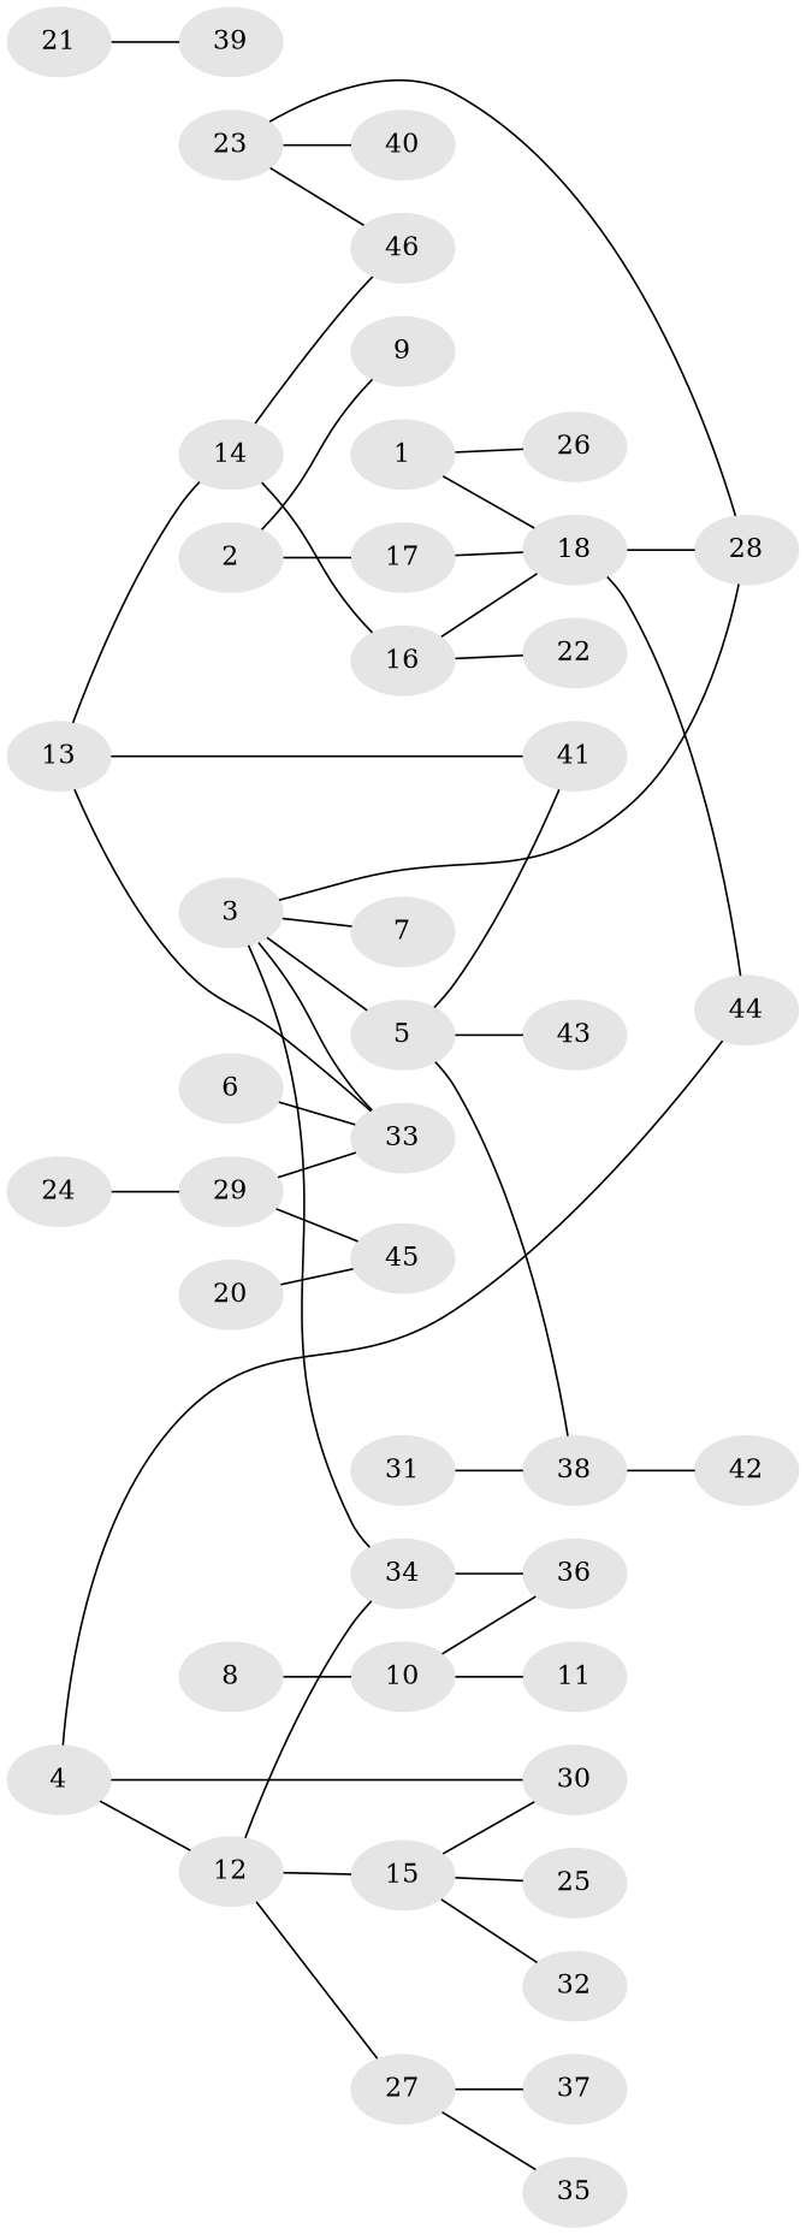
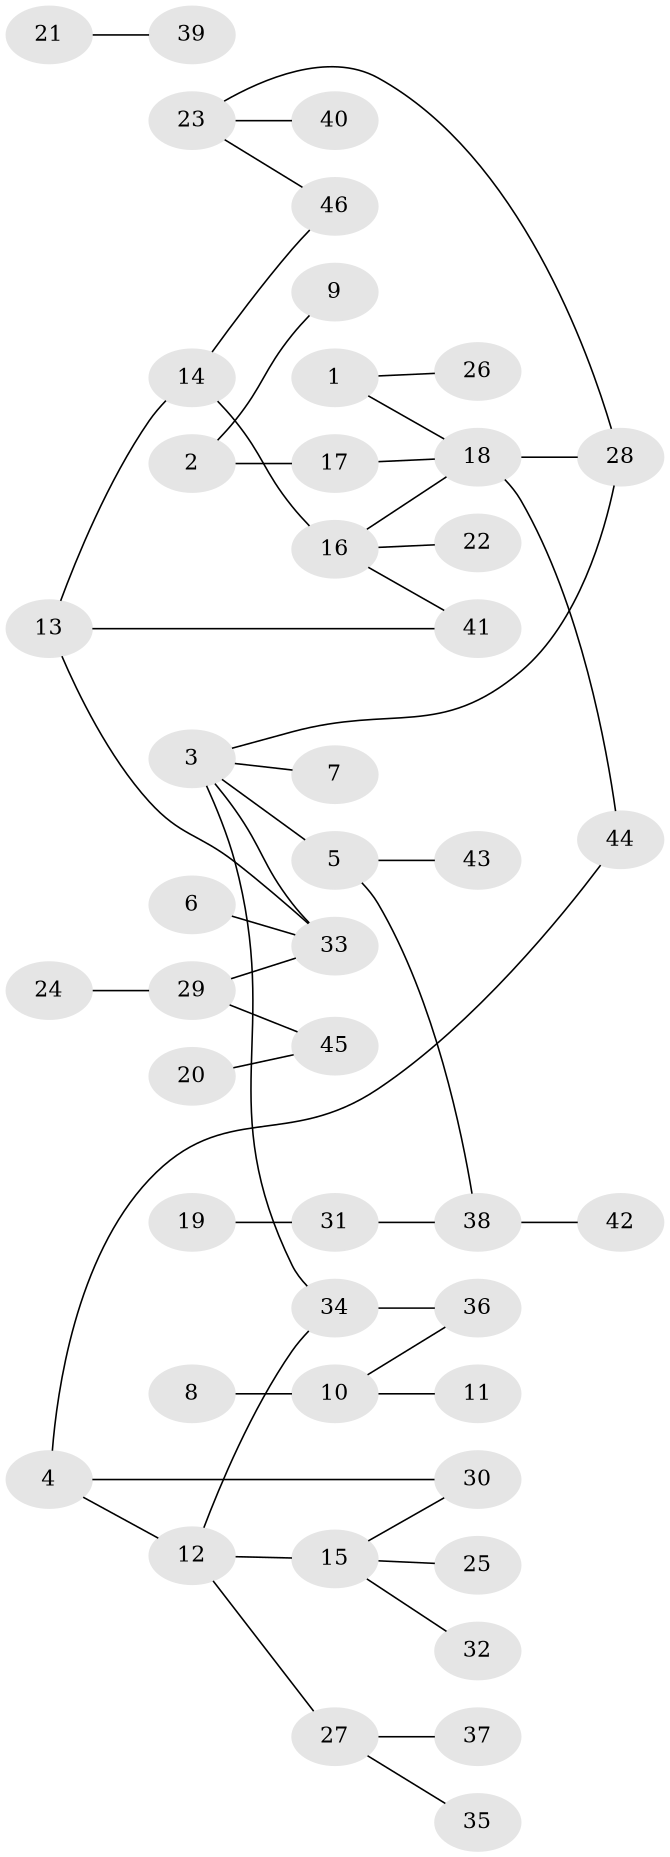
  graph {
    rankdir=LR
    node [color=gray90 style=filled]
    edge [weight=1.0]
    1
    18
    26
    28
    44
    2
    9
    17
    3
    5
    7
    33
    34
    38
    41
    43
    36
    4
    12
    30
    15
    27
    42
    6
    8
    10
    11
    25
    32
    35
    37
    13
    14
    16
    46
    22
+   19
    31
    20
    45
    21
    39
    23
    40
    24
    29
    1 -- 18
    1 -- 26
    18 -- 28
    18 -- 44
    2 -- 9
    2 -- 17
    17 -- 18
    3 -- 28
    3 -- 5
    3 -- 7
    3 -- 33
    3 -- 34
    5 -- 38
-   5 -- 41
+   16 -- 41
    5 -- 43
    34 -- 36
    38 -- 42
    4 -- 44
    4 -- 12
    4 -- 30
    12 -- 34
    12 -- 15
    12 -- 27
    15 -- 30
    15 -- 25
    15 -- 32
    27 -- 35
    27 -- 37
    6 -- 33
    8 -- 10
    10 -- 36
    10 -- 11
    13 -- 33
    13 -- 41
    13 -- 14
    14 -- 16
    14 -- 46
    16 -- 18
    16 -- 22
+   19 -- 31
    31 -- 38
    20 -- 45
    21 -- 39
    23 -- 28
    23 -- 46
    23 -- 40
    24 -- 29
    29 -- 33
    29 -- 45
  }
